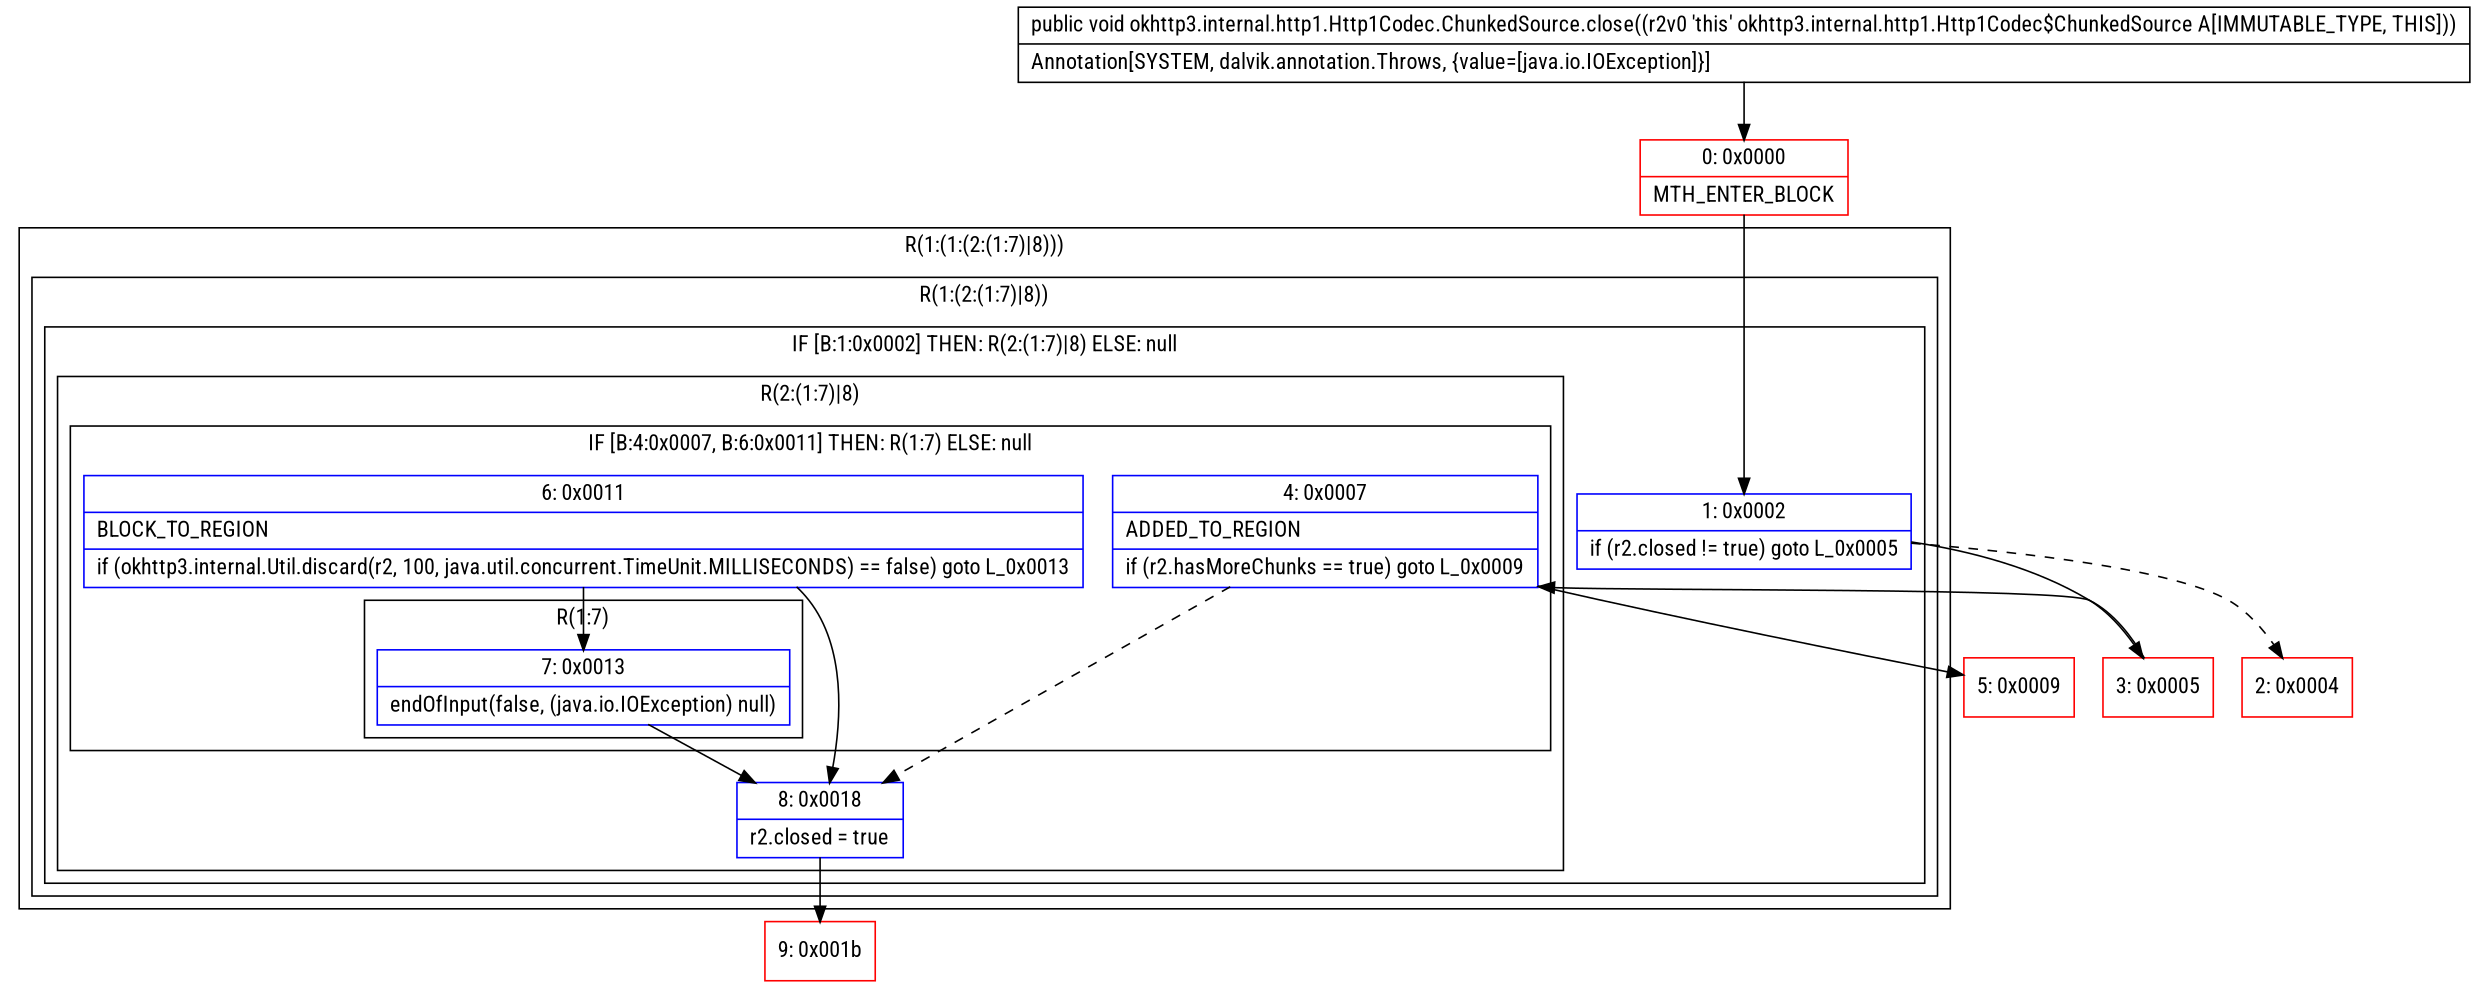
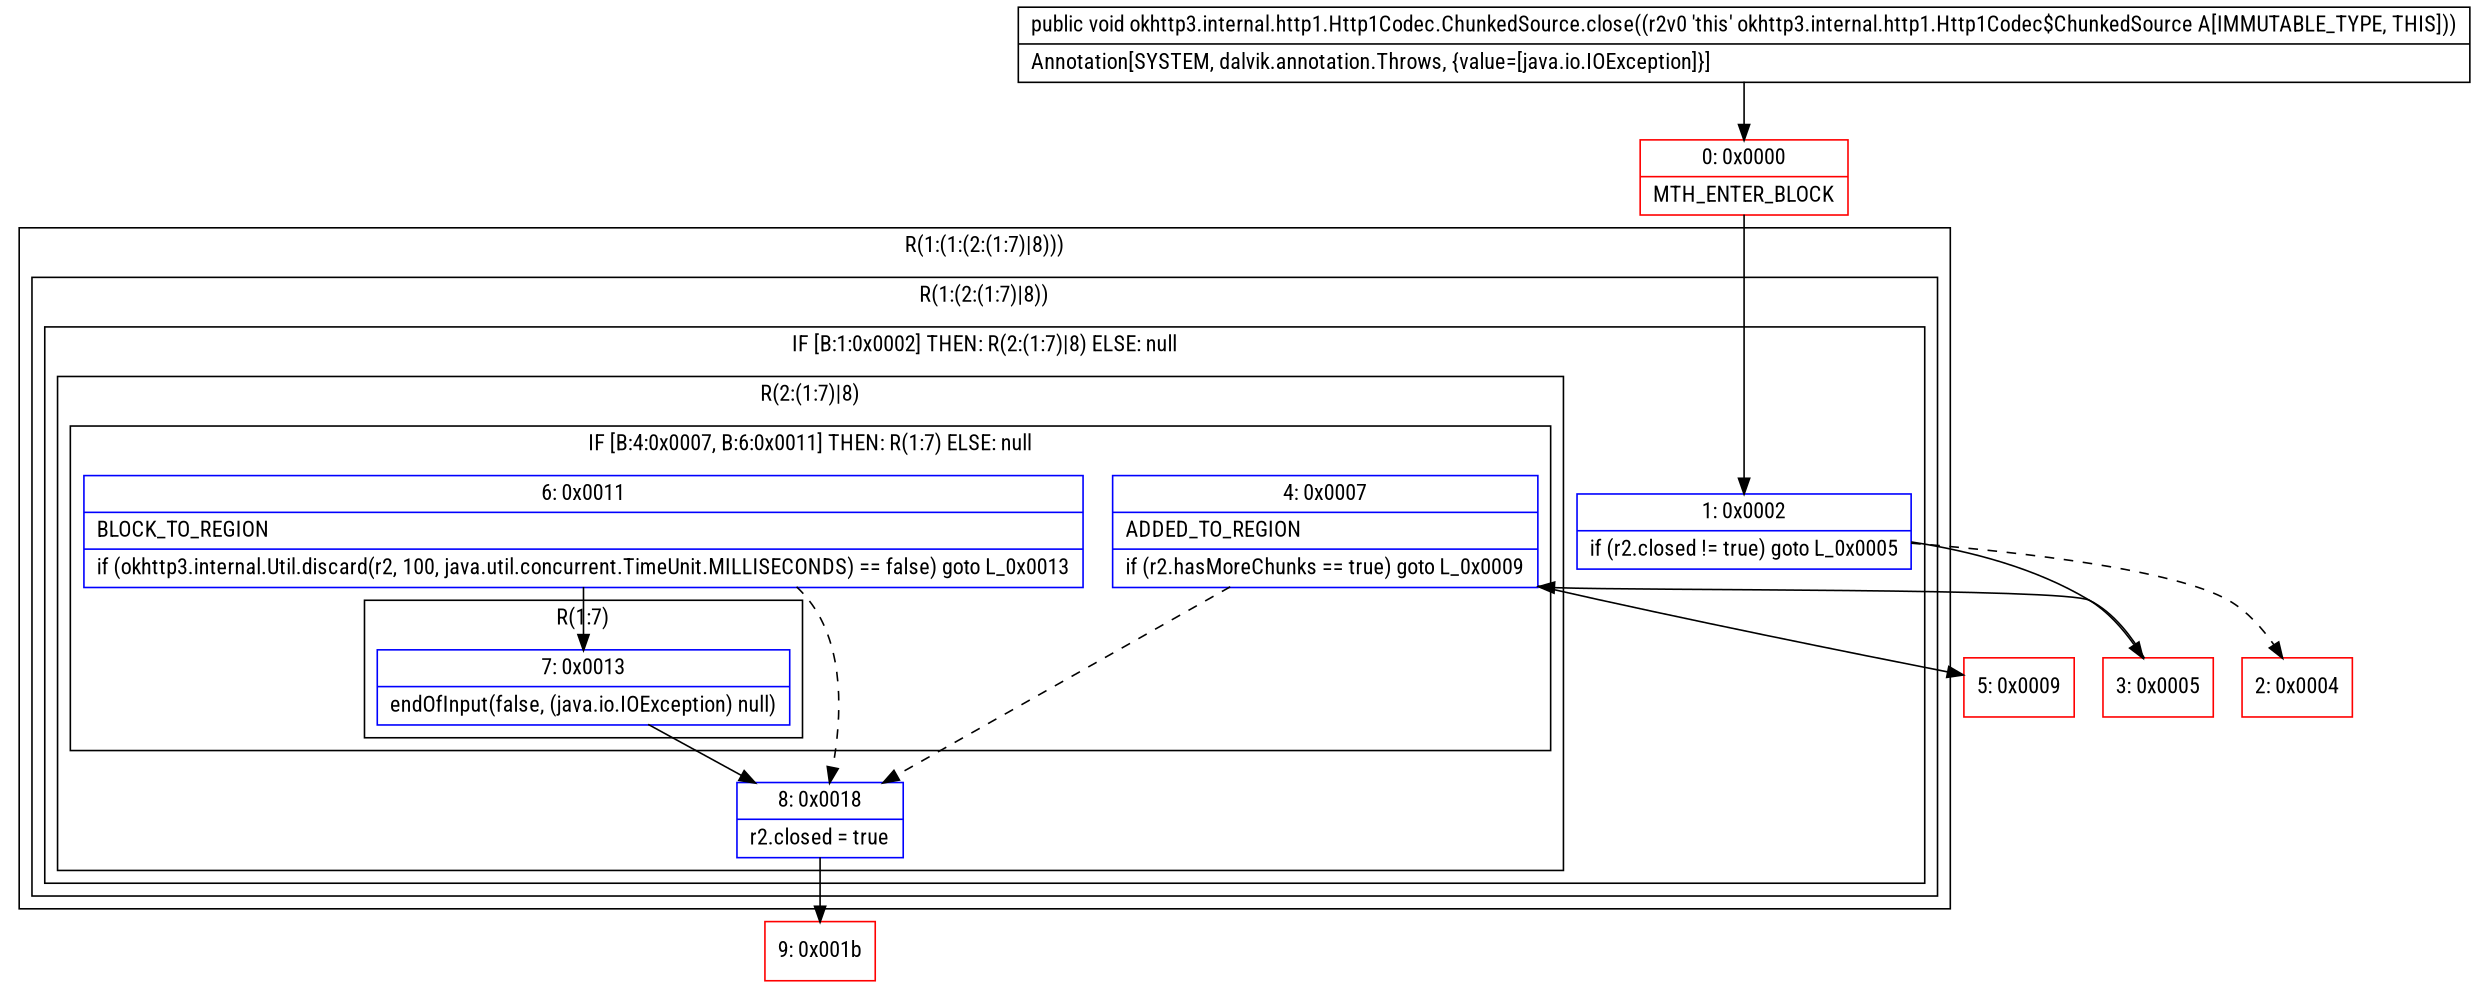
  digraph {
    fontname="Roboto Condensed"
    node [color=blue fontname="Roboto Condensed" shape=record]
    edge [fontname="Roboto Condensed"]
    n1 [label="{7\:\ 0x0013|endOfInput(false, (java.io.IOException) null)\l}"]
    n2 [label="{4\:\ 0x0007|ADDED_TO_REGION\l|if (r2.hasMoreChunks == true) goto L_0x0009\l}"]
    n3 [label="{6\:\ 0x0011|BLOCK_TO_REGION\l|if (okhttp3.internal.Util.discard(r2, 100, java.util.concurrent.TimeUnit.MILLISECONDS) == false) goto L_0x0013\l}"]
    n4 [label="{8\:\ 0x0018|r2.closed = true\l}"]
    n5 [label="{1\:\ 0x0002|if (r2.closed != true) goto L_0x0005\l}"]
    n6 [color=red label="{5\:\ 0x0009}"]
    n7 [color=red label="{9\:\ 0x001b}"]
    n8 [color=red label="{2\:\ 0x0004}"]
    n9 [color=red label="{3\:\ 0x0005}"]
    n10 [color=red label="{0\:\ 0x0000|MTH_ENTER_BLOCK\l}"]
    n11 [label="{public void okhttp3.internal.http1.Http1Codec.ChunkedSource.close((r2v0 'this' okhttp3.internal.http1.Http1Codec$ChunkedSource A[IMMUTABLE_TYPE, THIS]))  | Annotation[SYSTEM, dalvik.annotation.Throws, \{value=[java.io.IOException]\}]\l}" color=""]
    subgraph cluster_1 {
      label="R(1:(1:(2:(1:7)|8)))"
      subgraph cluster_2 {
        label="R(1:(2:(1:7)|8))"
        subgraph cluster_3 {
          label="IF [B:1:0x0002] THEN: R(2:(1:7)|8) ELSE: null"
          n5
          subgraph cluster_4 {
            label="R(2:(1:7)|8)"
            n4
            subgraph cluster_5 {
              label="IF [B:4:0x0007, B:6:0x0011] THEN: R(1:7) ELSE: null"
              n2
              n3
              subgraph cluster_6 {
                label="R(1:7)"
                n1
              }
            }
          }
        }
      }
    }
    n1 -> n4
    n2 -> n4 [style=dashed]
    n2 -> n6
    n3 -> n1
-   n3 -> n4 [style=solid]
+   n3 -> n4 [style=dashed]
    n4 -> n7
    n5 -> n8 [style=dashed]
    n5 -> n9
    n9 -> n2
    n10 -> n5
    n11 -> n10
  }
